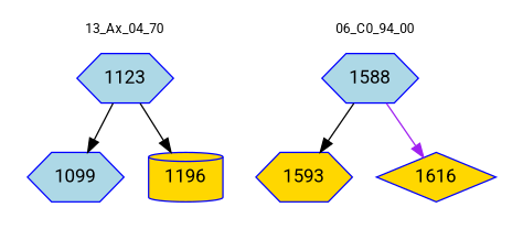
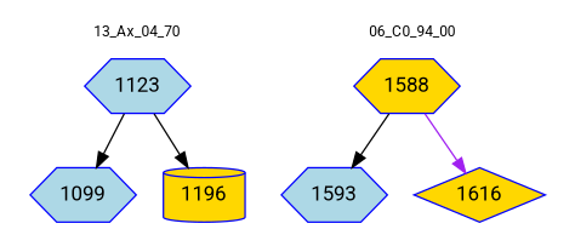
  digraph {
    fontname=Roboto
    node [color=blue fillcolor=lightblue fontname=Roboto shape=hexagon style=filled]
    edge [color=black fontname=Roboto]
    n1 [label=1123]
    n2 [label=1099]
    n3 [fillcolor=gold label=1196 shape=cylinder]
-   n4 [label=1588]
-   n5 [fillcolor=gold label=1593]
+   n4 [fillcolor=gold label=1588]
+   n5 [label=1593]
    n6 [fillcolor=gold label=1616 shape=diamond]
    subgraph cluster_1 {
      color=white
      fontsize=10
      label="13_Ax_04_70"
      n1
      n2
      n3
    }
    subgraph cluster_2 {
      color=white
      fontsize=10
      label="06_C0_94_00"
      n4
      n5
      n6
    }
    n1 -> n2
    n1 -> n3
    n4 -> n5
    n4 -> n6 [color=purple]
  }
